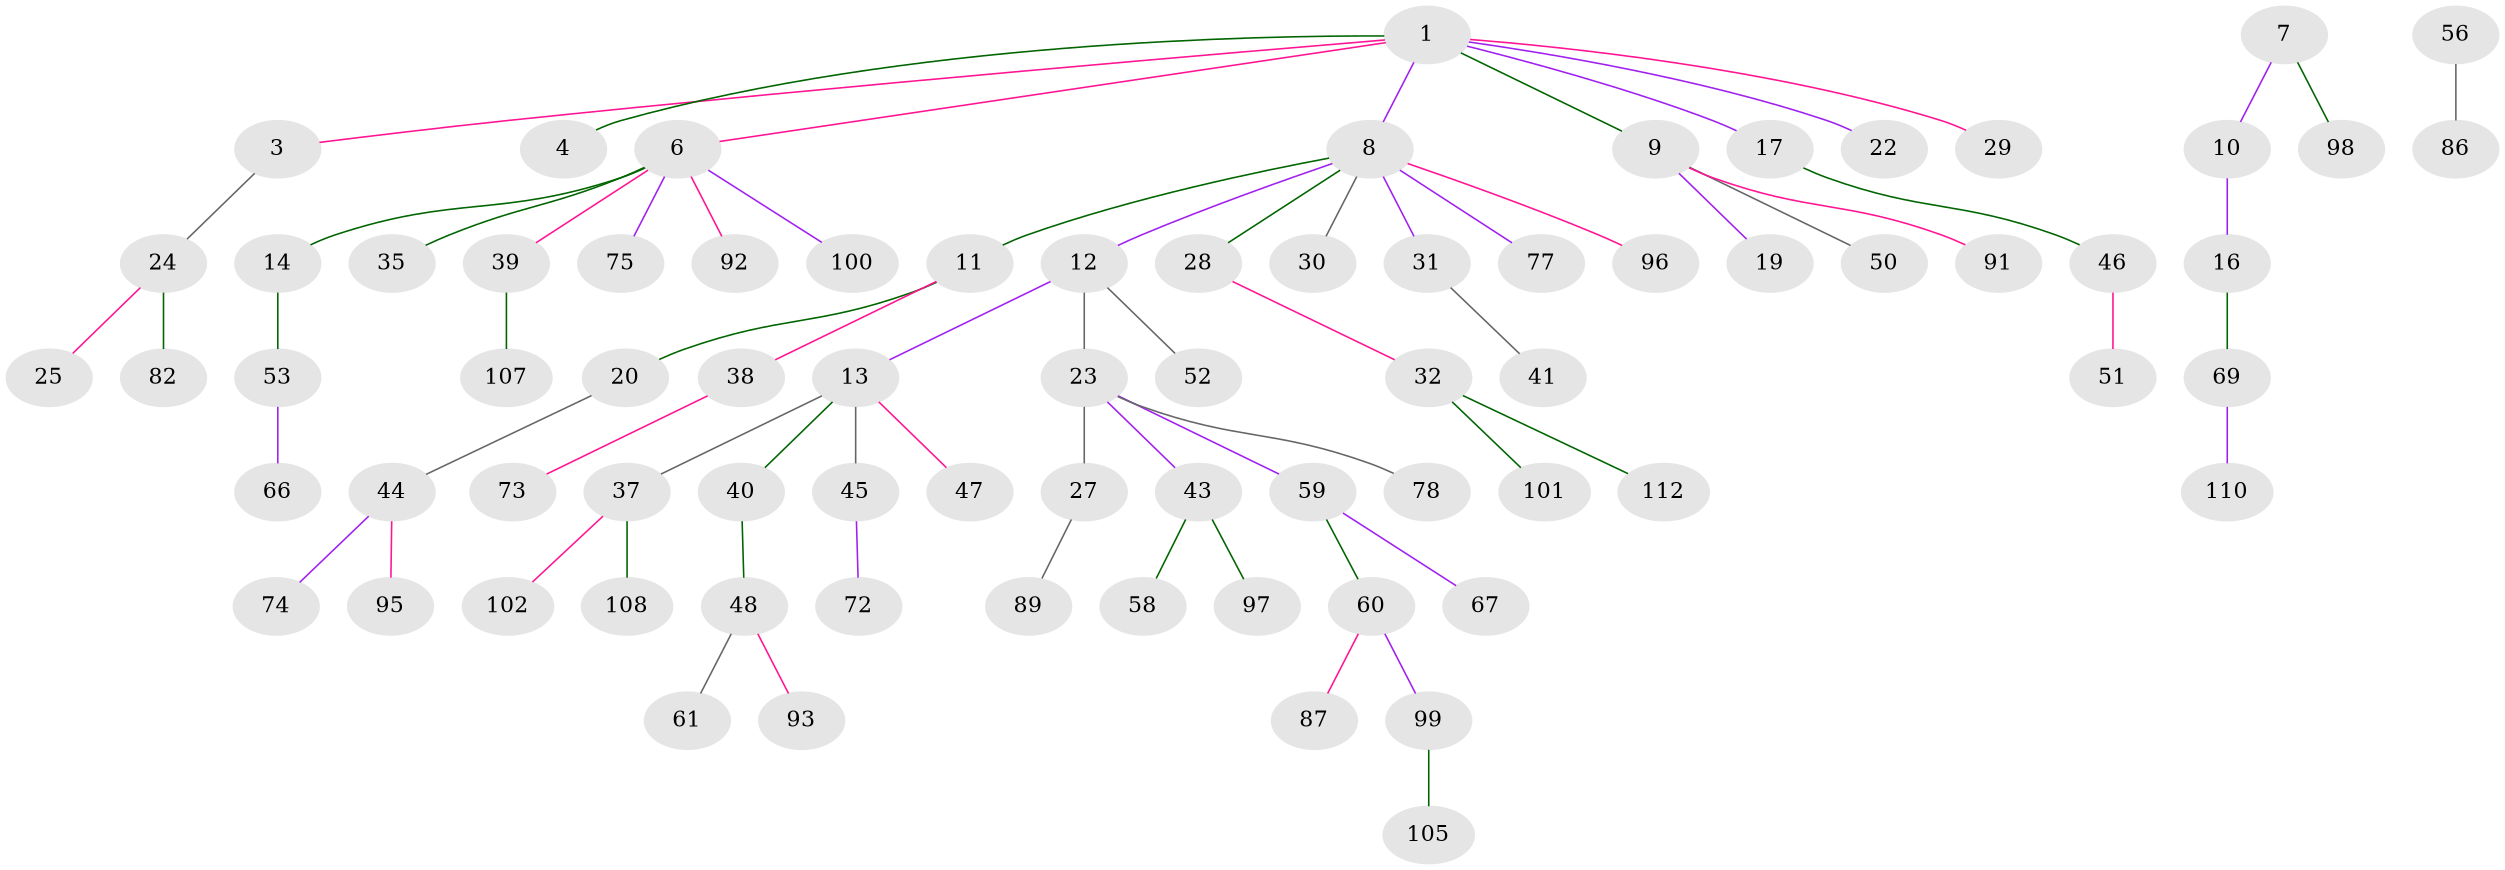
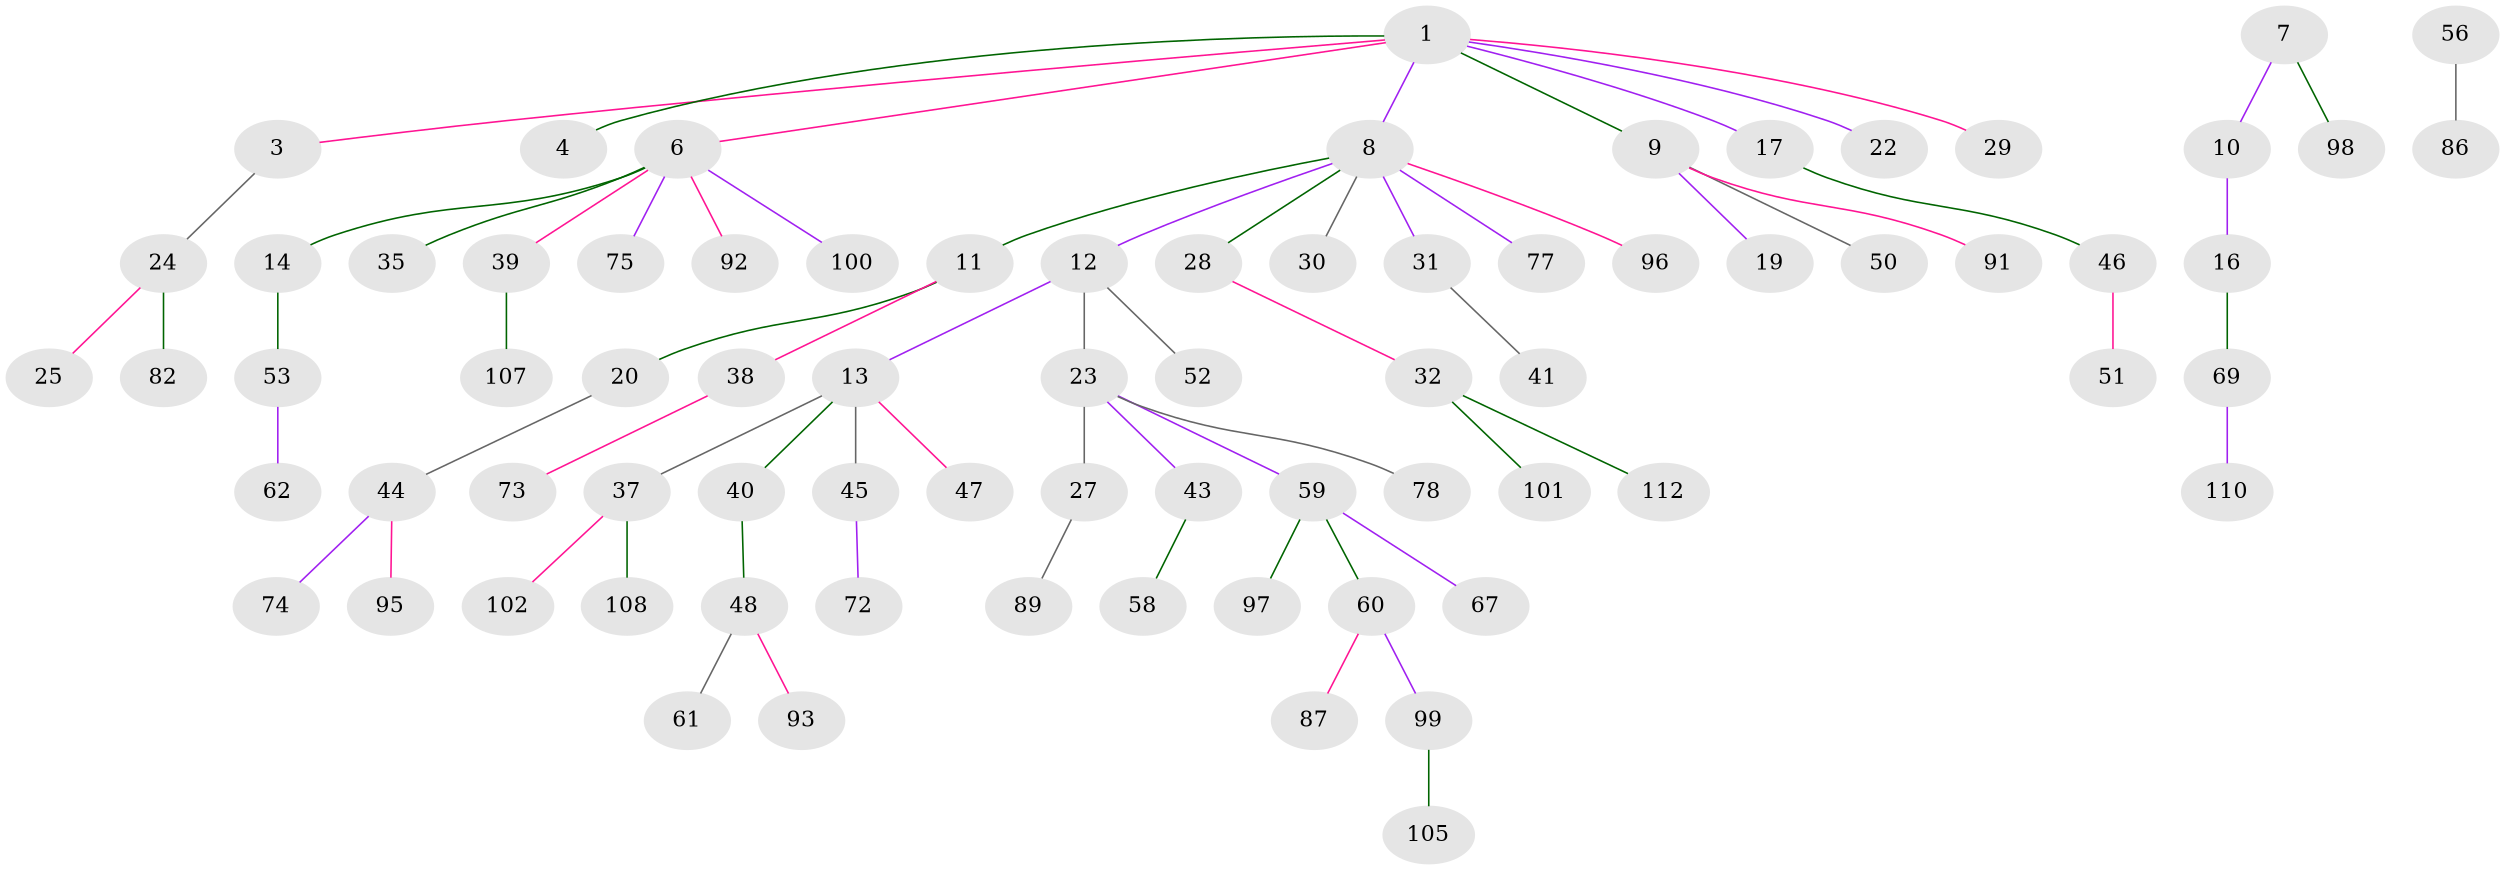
  graph {
    node [color=gray90 style=filled]
    edge [color=darkgreen]
    1 [super="+2"]
    3
    4
    6 [super="+21"]
    8 [super="+83"]
    9 [super="+15"]
    17 [super="+104"]
    22
    29 [super="+62"]
    24 [super="+80"]
    14 [super="+88"]
    35 [super="+106"]
    39 [super="+76"]
    75
    92
    100
    11 [super="+33"]
    12 [super="+18"]
    28
    30
    31
    77
    96 [super="+113"]
    19 [super="+26"]
    50
    91
    46 [super="+85"]
    25
    82
    7 [super="+63"]
    10
    98 [super="+115"]
    56 [super="+109"]
    86
    53 [super="+55"]
    107
    16 [super="+65"]
    20 [super="+64"]
    38 [super="+103"]
    13 [super="+34"]
    23 [super="+68"]
    52 [super="+57"]
    32 [super="+36"]
    41 [super="+54"]
    69
    44 [super="+49"]
    73
    37 [super="+81"]
    40 [super="+42"]
    45 [super="+71"]
    47
    27 [super="+111"]
    43 [super="+79"]
    59 [super="+84"]
    78
    102
    108
    48 [super="+94"]
    72
-   66
+   66 [label=62]
    110
    51
    74 [super="+90"]
    95
    89
    58
    97
    60 [super="+70"]
    67 [super="+118"]
    101
    112 [super="+117"]
    61
    93
    87
    99 [super="+116"]
    105
    1 -- 3 [color=deeppink]
    1 -- 4
    1 -- 6 [color=deeppink]
    1 -- 8 [color=purple]
    1 -- 9
    1 -- 17 [color=purple]
    1 -- 22 [color=purple]
    1 -- 29 [color=deeppink]
    3 -- 24 [color=gray40]
    6 -- 14
    6 -- 35
    6 -- 39 [color=deeppink]
    6 -- 75 [color=purple]
    6 -- 92 [color=deeppink]
    6 -- 100 [color=purple]
    8 -- 11
    8 -- 12 [color=purple]
    8 -- 28
    8 -- 30 [color=gray40]
    8 -- 31 [color=purple]
    8 -- 77 [color=purple]
    8 -- 96 [color=deeppink]
    9 -- 19 [color=purple]
    9 -- 50 [color=gray40]
    9 -- 91 [color=deeppink]
    17 -- 46
    24 -- 25 [color=deeppink]
    24 -- 82
    14 -- 53
    39 -- 107
    11 -- 20
    11 -- 38 [color=deeppink]
    12 -- 13 [color=purple]
    12 -- 23 [color=gray40]
    12 -- 52 [color=gray40]
    28 -- 32 [color=deeppink]
    31 -- 41 [color=gray40]
    46 -- 51 [color=deeppink]
    7 -- 10 [color=purple]
    7 -- 98
    10 -- 16 [color=purple]
    56 -- 86 [color=gray40]
    53 -- 66 [color=purple]
    16 -- 69
    20 -- 44 [color=gray40]
    38 -- 73 [color=deeppink]
    13 -- 37 [color=gray40]
    13 -- 40
    13 -- 45 [color=gray40]
    13 -- 47 [color=deeppink]
    23 -- 27 [color=gray40]
    23 -- 43 [color=purple]
    23 -- 59 [color=purple]
    23 -- 78 [color=gray40]
    32 -- 101
    32 -- 112
    69 -- 110 [color=purple]
    44 -- 74 [color=purple]
    44 -- 95 [color=deeppink]
    37 -- 102 [color=deeppink]
    37 -- 108
    40 -- 48
    45 -- 72 [color=purple]
    27 -- 89 [color=gray40]
    43 -- 58
-   43 -- 97
+   59 -- 97
    59 -- 60
    59 -- 67 [color=purple]
    48 -- 61 [color=gray40]
    48 -- 93 [color=deeppink]
    60 -- 87 [color=deeppink]
    60 -- 99 [color=purple]
    99 -- 105
  }
